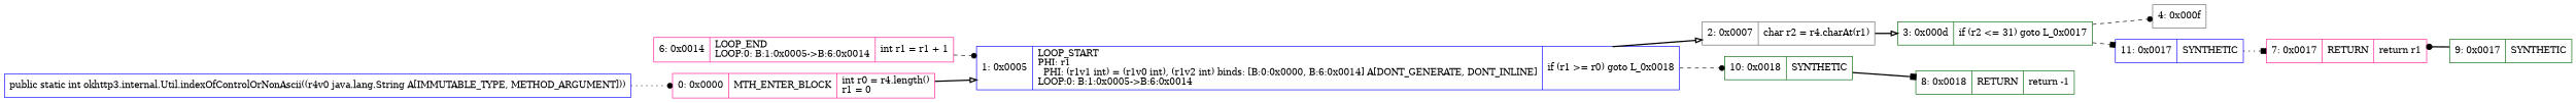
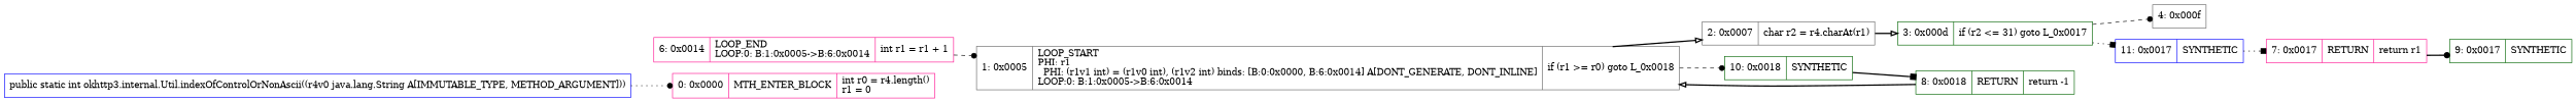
  digraph {
    rankdir=LR
    node [color=darkgreen shape=record]
    edge [arrowhead=dot style=bold]
    n1 [color=deeppink label="{0\:\ 0x0000|MTH_ENTER_BLOCK\l|int r0 = r4.length()\lr1 = 0\l}"]
-   n2 [color=blue label="{1\:\ 0x0005|LOOP_START\lPHI: r1 \l  PHI: (r1v1 int) = (r1v0 int), (r1v2 int) binds: [B:0:0x0000, B:6:0x0014] A[DONT_GENERATE, DONT_INLINE]\lLOOP:0: B:1:0x0005\-\>B:6:0x0014\l|if (r1 \>= r0) goto L_0x0018\l}"]
+   n2 [color=gray40 label="{1\:\ 0x0005|LOOP_START\lPHI: r1 \l  PHI: (r1v1 int) = (r1v0 int), (r1v2 int) binds: [B:0:0x0000, B:6:0x0014] A[DONT_GENERATE, DONT_INLINE]\lLOOP:0: B:1:0x0005\-\>B:6:0x0014\l|if (r1 \>= r0) goto L_0x0018\l}"]
    n3 [color=gray40 label="{2\:\ 0x0007|char r2 = r4.charAt(r1)\l}"]
    n4 [label="{10\:\ 0x0018|SYNTHETIC\l}"]
    n5 [label="{3\:\ 0x000d|if (r2 \<= 31) goto L_0x0017\l}"]
    n6 [label="{8\:\ 0x0018|RETURN\l|return \-1\l}"]
    n7 [color=gray40 label="{4\:\ 0x000f}"]
    n8 [color=blue label="{11\:\ 0x0017|SYNTHETIC\l}"]
    n9 [color=deeppink label="{7\:\ 0x0017|RETURN\l|return r1\l}"]
    n10 [color=deeppink label="{6\:\ 0x0014|LOOP_END\lLOOP:0: B:1:0x0005\-\>B:6:0x0014\l|int r1 = r1 + 1\l}"]
    n11 [label="{9\:\ 0x0017|SYNTHETIC\l}"]
    n12 [color=blue label="{public static int okhttp3.internal.Util.indexOfControlOrNonAscii((r4v0 java.lang.String A[IMMUTABLE_TYPE, METHOD_ARGUMENT])) }"]
-   n1 -> n2 [arrowhead=onormal]
+   n6 -> n2 [arrowhead=onormal]
    n2 -> n3 [arrowhead=onormal]
    n2 -> n4 [style=dashed]
    n3 -> n5 [arrowhead=onormal]
    n4 -> n6 [arrowhead=box]
    n5 -> n7 [style=dashed]
-   n5 -> n8 [arrowhead=box style=dashed]
+   n5 -> n8 [arrowhead=box style=dotted]
    n8 -> n9 [arrowhead=box style=dotted]
    n10 -> n2 [style=dashed]
-   n11 -> n9
+   n9 -> n11
    n12 -> n1 [style=dotted]
  }
